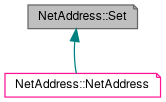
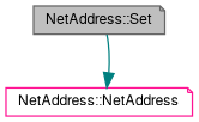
  digraph {
    rankdir=TB
    node [fontname=FreeSans fontsize=10 shape=note style=filled]
    n1 [color=gray40 fillcolor=grey75 fontcolor=black height=0.2 label="NetAddress::Set" width=0.4]
    n2 [color=deeppink fillcolor=white height=0.2 label="NetAddress::NetAddress" width=0.4]
-   n1 -> n2 [color=teal dir=back fontname=FreeSans fontsize=10 labelfontname=FreeSans labelfontsize=10 style=solid]
+   n2 -> n1 [color=teal dir=back fontname=FreeSans fontsize=10 labelfontname=FreeSans labelfontsize=10 style=solid]
  }
